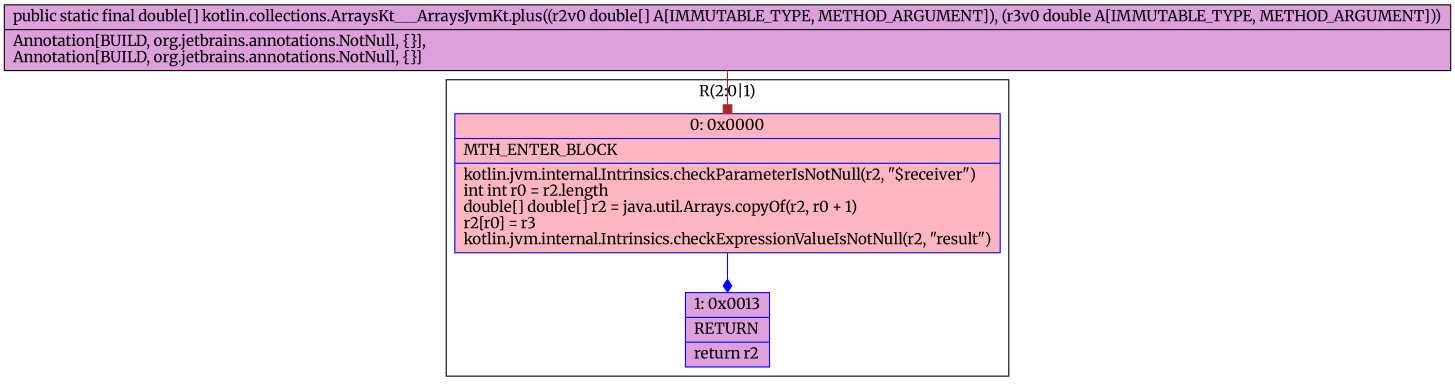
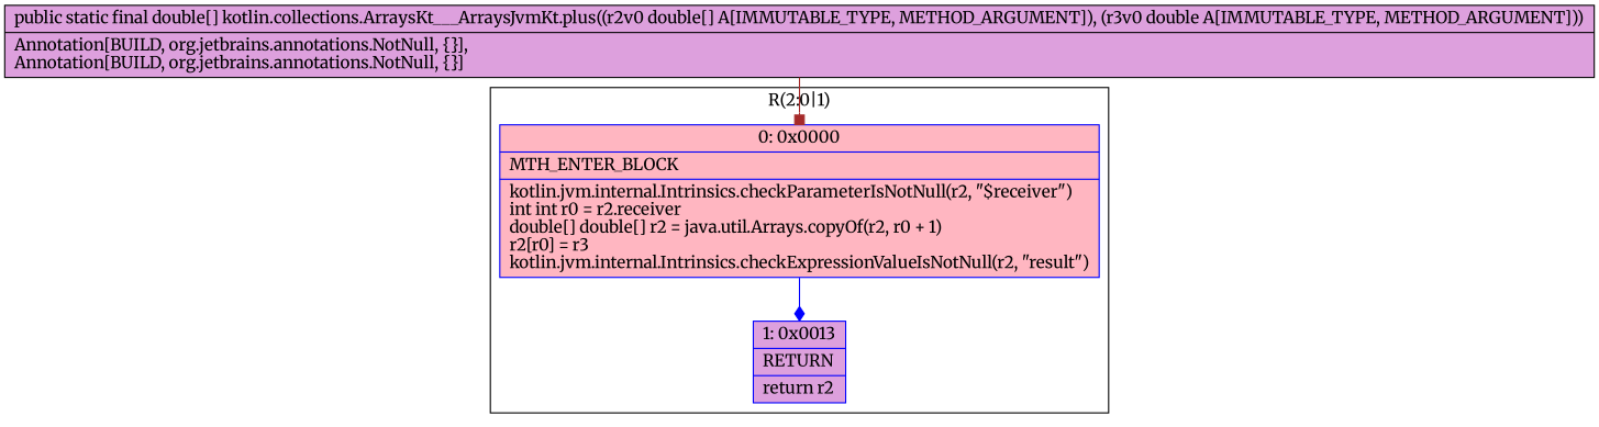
  digraph {
    fontname=Merriweather
    node [color=blue shape=record style=filled fillcolor=plum fontname=Merriweather]
    edge [fontname=Merriweather]
-   n1 [label="{0\:\ 0x0000|MTH_ENTER_BLOCK\l|kotlin.jvm.internal.Intrinsics.checkParameterIsNotNull(r2, \"$receiver\")\lint int r0 = r2.length\ldouble[] double[] r2 = java.util.Arrays.copyOf(r2, r0 + 1)\lr2[r0] = r3\lkotlin.jvm.internal.Intrinsics.checkExpressionValueIsNotNull(r2, \"result\")\l}" fillcolor=lightpink]
+   n1 [label="{0\:\ 0x0000|MTH_ENTER_BLOCK\l|kotlin.jvm.internal.Intrinsics.checkParameterIsNotNull(r2, \"$receiver\")\lint int r0 = r2.receiver\ldouble[] double[] r2 = java.util.Arrays.copyOf(r2, r0 + 1)\lr2[r0] = r3\lkotlin.jvm.internal.Intrinsics.checkExpressionValueIsNotNull(r2, \"result\")\l}" fillcolor=lightpink]
    n2 [label="{1\:\ 0x0013|RETURN\l|return r2\l}"]
    n3 [label="{public static final double[] kotlin.collections.ArraysKt___ArraysJvmKt.plus((r2v0 double[] A[IMMUTABLE_TYPE, METHOD_ARGUMENT]), (r3v0 double A[IMMUTABLE_TYPE, METHOD_ARGUMENT]))  | Annotation[BUILD, org.jetbrains.annotations.NotNull, \{\}], \lAnnotation[BUILD, org.jetbrains.annotations.NotNull, \{\}]\l}" color=""]
    subgraph cluster_1 {
      label="R(2:0|1)"
      n1
      n2
    }
    n1 -> n2 [color=blue arrowhead=diamond]
    n3 -> n1 [color=brown arrowhead=box]
  }
